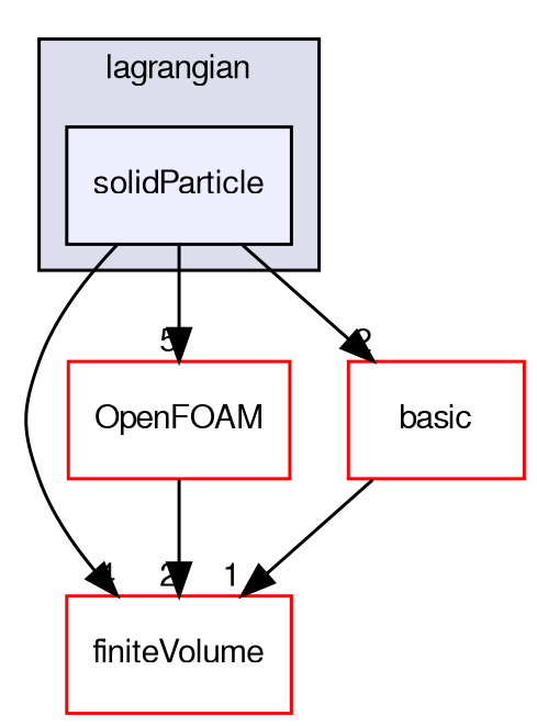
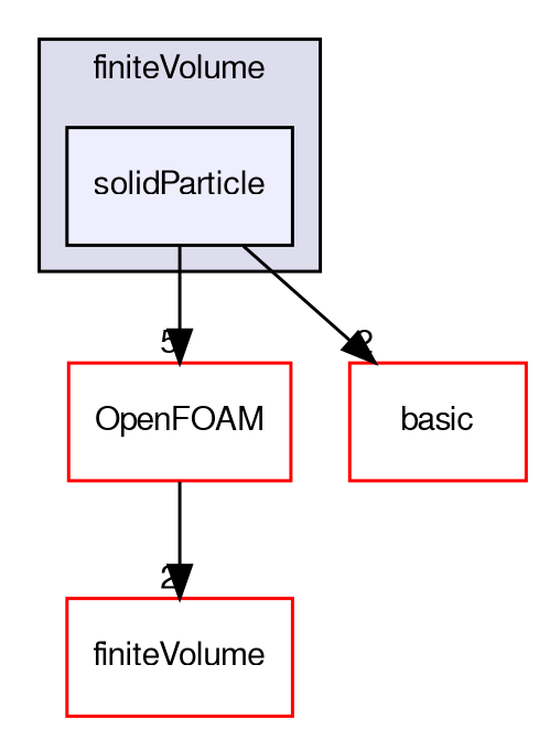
  digraph {
    compound=true
    node [fontname=FreeSans fontsize=10 shape=box color=red]
    edge [headlabel=2 labeldistance=1.5 labelfontname=FreeSans labelfontsize=10]
    n1 [fillcolor="#eeeeff" label=solidParticle pencolor=black style=filled color=""]
    n2 [label=finiteVolume]
    n3 [label=OpenFOAM]
    n4 [label=basic]
    subgraph cluster_1 {
      bgcolor="#ddddee"
      fontname=FreeSans
      fontsize=10
-     label=lagrangian
+     label=finiteVolume
      pencolor=black
      n1
    }
-   n1 -> n2 [headlabel=4]
    n1 -> n3 [headlabel=5]
    n1 -> n4
    n3 -> n2
-   n4 -> n2 [headlabel=1]
  }
